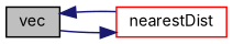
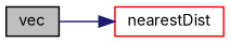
  digraph {
    rankdir=LR
    fontname=Inter
    node [fontname=Inter fontsize=10 shape=record]
    edge [color=midnightblue fontname=Inter fontsize=10 labelfontname=Helvetica labelfontsize=10 style=solid]
    n1 [color=black fillcolor=grey75 fontcolor=black height=0.2 label=vec style=filled width=0.4]
    n2 [color=red height=0.2 label=nearestDist width=0.4]
    n1 -> n2
-   n2 -> n1
  }
